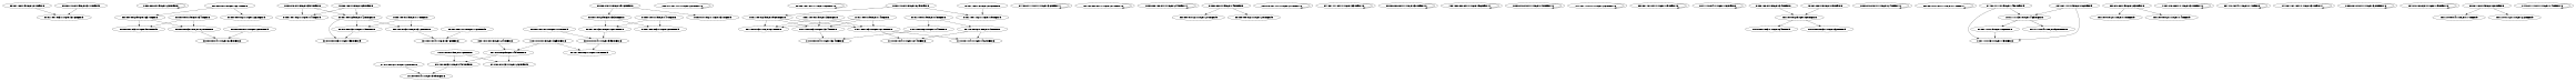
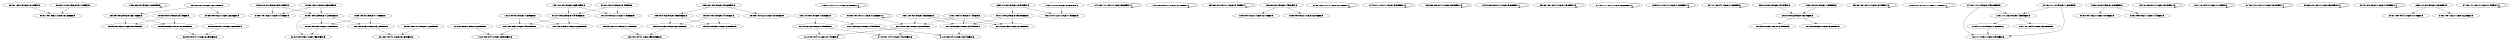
  digraph {
    "00001100_1-9_COV:21_LEN:8"
    "000110010_3-11_COV:316_LEN:9"
    "00000000_1-9_COV:22_LEN:8"
    "00000000_2-9_COV:637_LEN:8"
    "000000010_3-11_COV:51_LEN:9"
    "00000000_3-10_COV:610_LEN:8"
    "00000000_4-11_COV:615_LEN:8"
    "00000100_1-8_COV:397_LEN:8"
    "00001000_2-9_COV:428_LEN:8"
    "000010010_2-11_COV:14_LEN:9"
    "00010000_3-11_COV:15_LEN:8"
    "00010001_3-10_COV:372_LEN:8"
    "000100000_3-11_COV:58_LEN:9"
    "00100010_4-11_COV:376_LEN:8"
    "01010000_2-10_COV:22_LEN:8"
    "10100000_4-11_COV:509_LEN:8"
    "000001001_1-10_COV:17_LEN:9"
    "00010010_4-11_COV:598_LEN:8"
    "0000110011_1-11_COV:22_LEN:10"
    "0000010010_1-11_COV:16_LEN:10"
    "00110000_2-10_COV:14_LEN:8"
    "01100000_4-11_COV:324_LEN:8"
    "01100011110_1-11_COV:36_LEN:11"
    "10011000_1-9_COV:14_LEN:8"
    "00110000_3-10_COV:314_LEN:8"
    "00110001_3-11_COV:21_LEN:8"
    "00110001_3-10_COV:670_LEN:8"
    "01100010_4-11_COV:274_LEN:8"
    "01100011_4-11_COV:402_LEN:8"
    "1001000000_1-11_COV:21_LEN:10"
    "00000001000_1-11_COV:24_LEN:11"
    "00000000_1-9_COV:45_LEN:8"
    "000000010_2-11_COV:27_LEN:9"
    "000000000_2-11_COV:20_LEN:9"
    "00000010_1-8_COV:576_LEN:8"
    "00000100_2-9_COV:583_LEN:8"
    "000001010_2-11_COV:31_LEN:9"
    "00001001_3-10_COV:601_LEN:8"
    "000010000_3-11_COV:20_LEN:9"
    "00000000_1-9_COV:34_LEN:8"
    "00101000_2-9_COV:499_LEN:8"
    "010100010_3-11_COV:26_LEN:9"
    "01010000_3-10_COV:497_LEN:8"
    "0000100011_1-11_COV:21_LEN:10"
    "0110011110_1-11_COV:33_LEN:10"
    "0000000000_1-11_COV:30_LEN:10"
    "10010000000_1-11_COV:56_LEN:11"
    "0000010010_1-11_COV:19_LEN:10"
    "00000000_1-8_COV:621_LEN:8"
    "000000000_2-11_COV:26_LEN:9"
    "10000100_1-8_COV:29_LEN:8"
    "0110011110_1-11_COV:26_LEN:10"
    "10101000_1-9_COV:16_LEN:8"
    "10010100_1-8_COV:365_LEN:8"
    "001010000_2-11_COV:18_LEN:9"
    "0000011010_1-11_COV:19_LEN:10"
    "00111100_4-11_COV:16_LEN:8"
    "00010000_2-9_COV:60_LEN:8"
    "001000010_3-11_COV:24_LEN:9"
    "001000000_3-11_COV:32_LEN:9"
    "10001100_1-8_COV:206_LEN:8"
    "000110011_2-11_COV:19_LEN:9"
    "00011000_2-9_COV:960_LEN:8"
    "000010001_1-10_COV:16_LEN:9"
    "00001000_1-8_COV:34_LEN:8"
    "0000010010_1-11_COV:24_LEN:10"
    "00000100_1-9_COV:47_LEN:8"
    "00000101010_1-11_COV:17_LEN:11"
    "01001111_1-9_COV:16_LEN:8"
    "10011110_3-11_COV:15_LEN:8"
    "10011111_3-10_COV:465_LEN:8"
    "00111110_4-11_COV:520_LEN:8"
    "00001000_1-9_COV:23_LEN:8"
    "000100010_2-11_COV:18_LEN:9"
    "000100000_2-11_COV:14_LEN:9"
    "00011000_1-9_COV:33_LEN:8"
    "1001010000_1-11_COV:31_LEN:10"
    "00001000_1-9_COV:17_LEN:8"
    "00111010_4-11_COV:17_LEN:8"
    "011001111_1-9_COV:450_LEN:9"
    "10001000_1-8_COV:19_LEN:8"
    "00001100_1-8_COV:679_LEN:8"
    "01100110110_1-11_COV:31_LEN:11"
    "00010100_1-8_COV:24_LEN:8"
    "0000001010_1-11_COV:32_LEN:10"
    "00011000_1-9_COV:15_LEN:8"
    "00110001_2-10_COV:15_LEN:8"
    "001001111_1-9_COV:16_LEN:9"
    "0010101000_2-11_COV:15_LEN:10"
    "000000000_1-10_COV:28_LEN:9"
    n91 [label="000110000_4-11_COV:17_LEN:9"]
    "00001100_1-9_COV:28_LEN:8"
    "000110011_2-11_COV:22_LEN:9"
    "0110011110_1-11_COV:14_LEN:10"
    "000001100_1-9_COV:311_LEN:9"
    "00001100_1-9_COV:21_LEN:8" -> "000110010_3-11_COV:316_LEN:9"
    "00000000_1-9_COV:22_LEN:8" -> "00000000_1-9_COV:22_LEN:8"
    "00000000_2-9_COV:637_LEN:8" -> "000000010_3-11_COV:51_LEN:9"
    "00000000_2-9_COV:637_LEN:8" -> "00000000_3-10_COV:610_LEN:8"
    "00000000_3-10_COV:610_LEN:8" -> "00000000_4-11_COV:615_LEN:8"
    "00000100_1-8_COV:397_LEN:8" -> "00001000_2-9_COV:428_LEN:8"
    "00000100_1-8_COV:397_LEN:8" -> "000010010_2-11_COV:14_LEN:9"
    "00001000_2-9_COV:428_LEN:8" -> "00010000_3-11_COV:15_LEN:8"
    "00001000_2-9_COV:428_LEN:8" -> "00010001_3-10_COV:372_LEN:8"
    "00001000_2-9_COV:428_LEN:8" -> "000100000_3-11_COV:58_LEN:9"
    "00010000_3-11_COV:15_LEN:8" -> "000100000_3-11_COV:58_LEN:9"
    "00010001_3-10_COV:372_LEN:8" -> "00100010_4-11_COV:376_LEN:8"
    "01010000_2-10_COV:22_LEN:8" -> "10100000_4-11_COV:509_LEN:8"
    "000001001_1-10_COV:17_LEN:9" -> "00010010_4-11_COV:598_LEN:8"
    "0000110011_1-11_COV:22_LEN:10" -> "0000110011_1-11_COV:22_LEN:10"
    "0000010010_1-11_COV:16_LEN:10" -> "0000010010_1-11_COV:16_LEN:10"
    "00110000_2-10_COV:14_LEN:8" -> "01100000_4-11_COV:324_LEN:8"
    "01100011110_1-11_COV:36_LEN:11" -> "01100011110_1-11_COV:36_LEN:11"
    "10011000_1-9_COV:14_LEN:8" -> "00110000_3-10_COV:314_LEN:8"
    "10011000_1-9_COV:14_LEN:8" -> "00110001_3-11_COV:21_LEN:8"
    "10011000_1-9_COV:14_LEN:8" -> "00110001_3-10_COV:670_LEN:8"
    "00110000_3-10_COV:314_LEN:8" -> "01100000_4-11_COV:324_LEN:8"
    "00110001_3-10_COV:670_LEN:8" -> "01100010_4-11_COV:274_LEN:8"
    "00110001_3-10_COV:670_LEN:8" -> "01100011_4-11_COV:402_LEN:8"
    "1001000000_1-11_COV:21_LEN:10" -> "1001000000_1-11_COV:21_LEN:10"
    "00000001000_1-11_COV:24_LEN:11" -> "00000001000_1-11_COV:24_LEN:11"
    "00000000_1-9_COV:45_LEN:8" -> "000000010_2-11_COV:27_LEN:9"
    "00000000_1-9_COV:45_LEN:8" -> "000000000_2-11_COV:20_LEN:9"
    "00000010_1-8_COV:576_LEN:8" -> "00000100_2-9_COV:583_LEN:8"
    "00000010_1-8_COV:576_LEN:8" -> "000001010_2-11_COV:31_LEN:9"
    "00000100_2-9_COV:583_LEN:8" -> "00001001_3-10_COV:601_LEN:8"
    "00000100_2-9_COV:583_LEN:8" -> "000010000_3-11_COV:20_LEN:9"
    "00001001_3-10_COV:601_LEN:8" -> "00010010_4-11_COV:598_LEN:8"
    "00000000_1-9_COV:34_LEN:8" -> "000000010_3-11_COV:51_LEN:9"
    "00000000_1-9_COV:34_LEN:8" -> "00000000_3-10_COV:610_LEN:8"
    "00101000_2-9_COV:499_LEN:8" -> "010100010_3-11_COV:26_LEN:9"
    "00101000_2-9_COV:499_LEN:8" -> "01010000_3-10_COV:497_LEN:8"
    "01010000_3-10_COV:497_LEN:8" -> "10100000_4-11_COV:509_LEN:8"
    "0000100011_1-11_COV:21_LEN:10" -> "0000100011_1-11_COV:21_LEN:10"
    "0110011110_1-11_COV:33_LEN:10" -> "0110011110_1-11_COV:33_LEN:10"
    "0000000000_1-11_COV:30_LEN:10" -> "0000000000_1-11_COV:30_LEN:10"
    "10010000000_1-11_COV:56_LEN:11" -> "10010000000_1-11_COV:56_LEN:11"
    "0000010010_1-11_COV:19_LEN:10" -> "0000010010_1-11_COV:19_LEN:10"
    "00000000_1-8_COV:621_LEN:8" -> "00000000_2-9_COV:637_LEN:8"
    "00000000_1-8_COV:621_LEN:8" -> "000000000_2-11_COV:26_LEN:9"
    "10000100_1-8_COV:29_LEN:8" -> "00001000_2-9_COV:428_LEN:8"
    "10000100_1-8_COV:29_LEN:8" -> "000010010_2-11_COV:14_LEN:9"
    "0110011110_1-11_COV:26_LEN:10" -> "0110011110_1-11_COV:26_LEN:10"
    "10101000_1-9_COV:16_LEN:8" -> "010100010_3-11_COV:26_LEN:9"
    "10101000_1-9_COV:16_LEN:8" -> "01010000_3-10_COV:497_LEN:8"
    "10010100_1-8_COV:365_LEN:8" -> "00101000_2-9_COV:499_LEN:8"
    "10010100_1-8_COV:365_LEN:8" -> "001010000_2-11_COV:18_LEN:9"
    "0000011010_1-11_COV:19_LEN:10" -> "0000011010_1-11_COV:19_LEN:10"
    "00111100_4-11_COV:16_LEN:8" -> "00111100_4-11_COV:16_LEN:8"
    "00010000_2-9_COV:60_LEN:8" -> "001000010_3-11_COV:24_LEN:9"
    "00010000_2-9_COV:60_LEN:8" -> "001000000_3-11_COV:32_LEN:9"
    "10001100_1-8_COV:206_LEN:8" -> "000110011_2-11_COV:19_LEN:9"
    "00011000_2-9_COV:960_LEN:8" -> "00110000_3-10_COV:314_LEN:8"
    "00011000_2-9_COV:960_LEN:8" -> "00110001_3-11_COV:21_LEN:8"
-   "00011000_2-9_COV:960_LEN:8" -> "00110001_3-10_COV:670_LEN:8"
+   "0000010010_1-11_COV:16_LEN:10" -> "00110001_3-10_COV:670_LEN:8"
    "000010001_1-10_COV:16_LEN:9" -> "00100010_4-11_COV:376_LEN:8"
    "00001000_1-8_COV:34_LEN:8" -> "00010000_2-9_COV:60_LEN:8"
    "0000010010_1-11_COV:24_LEN:10" -> "0000010010_1-11_COV:24_LEN:10"
    "00000100_1-9_COV:47_LEN:8" -> "00001001_3-10_COV:601_LEN:8"
    "00000100_1-9_COV:47_LEN:8" -> "000010000_3-11_COV:20_LEN:9"
    "00000101010_1-11_COV:17_LEN:11" -> "00000101010_1-11_COV:17_LEN:11"
    "01001111_1-9_COV:16_LEN:8" -> "10011110_3-11_COV:15_LEN:8"
    "10011111_3-10_COV:465_LEN:8" -> "01001111_1-9_COV:16_LEN:8"
    "10011111_3-10_COV:465_LEN:8" -> "00111110_4-11_COV:520_LEN:8"
    "00001000_1-9_COV:23_LEN:8" -> "000100010_2-11_COV:18_LEN:9"
    "00001000_1-9_COV:23_LEN:8" -> "000100000_2-11_COV:14_LEN:9"
    "00011000_1-9_COV:33_LEN:8" -> "00110000_3-10_COV:314_LEN:8"
    "00011000_1-9_COV:33_LEN:8" -> "00110001_3-11_COV:21_LEN:8"
    "00011000_1-9_COV:33_LEN:8" -> "00110001_3-10_COV:670_LEN:8"
    "1001010000_1-11_COV:31_LEN:10" -> "1001010000_1-11_COV:31_LEN:10"
    "00001000_1-9_COV:17_LEN:8" -> "00010000_3-11_COV:15_LEN:8"
    "00001000_1-9_COV:17_LEN:8" -> "00010001_3-10_COV:372_LEN:8"
    "00111010_4-11_COV:17_LEN:8" -> "00111010_4-11_COV:17_LEN:8"
    "011001111_1-9_COV:450_LEN:9" -> "10011110_3-11_COV:15_LEN:8"
    "011001111_1-9_COV:450_LEN:9" -> "10011111_3-10_COV:465_LEN:8"
    "10001000_1-8_COV:19_LEN:8" -> "00010000_2-9_COV:60_LEN:8"
    "00001100_1-8_COV:679_LEN:8" -> "000110011_2-11_COV:19_LEN:9"
    "00001100_1-8_COV:679_LEN:8" -> "00011000_2-9_COV:960_LEN:8"
    "01100110110_1-11_COV:31_LEN:11" -> "01100110110_1-11_COV:31_LEN:11"
    "00010100_1-8_COV:24_LEN:8" -> "00101000_2-9_COV:499_LEN:8"
-   "00010010_4-11_COV:598_LEN:8" -> "001010000_2-11_COV:18_LEN:9"
+   "00010100_1-8_COV:24_LEN:8" -> "001010000_2-11_COV:18_LEN:9"
    "0000001010_1-11_COV:32_LEN:10" -> "0000001010_1-11_COV:32_LEN:10"
    "00011000_1-9_COV:15_LEN:8" -> "00110000_2-10_COV:14_LEN:8"
    "00011000_1-9_COV:15_LEN:8" -> "00110001_2-10_COV:15_LEN:8"
    "00110001_2-10_COV:15_LEN:8" -> "01100010_4-11_COV:274_LEN:8"
    "00110001_2-10_COV:15_LEN:8" -> "01100011_4-11_COV:402_LEN:8"
    "001001111_1-9_COV:16_LEN:9" -> "10011110_3-11_COV:15_LEN:8"
    "001001111_1-9_COV:16_LEN:9" -> "10011111_3-10_COV:465_LEN:8"
    "0010101000_2-11_COV:15_LEN:10" -> "0010101000_2-11_COV:15_LEN:10"
    "000000000_1-10_COV:28_LEN:9" -> "00000000_4-11_COV:615_LEN:8"
    "00001100_1-9_COV:28_LEN:8" -> n91
    "00001100_1-9_COV:28_LEN:8" -> "000110011_2-11_COV:22_LEN:9"
    "0110011110_1-11_COV:14_LEN:10" -> "0110011110_1-11_COV:14_LEN:10"
    "000001100_1-9_COV:311_LEN:9" -> "000110010_3-11_COV:316_LEN:9"
  }
